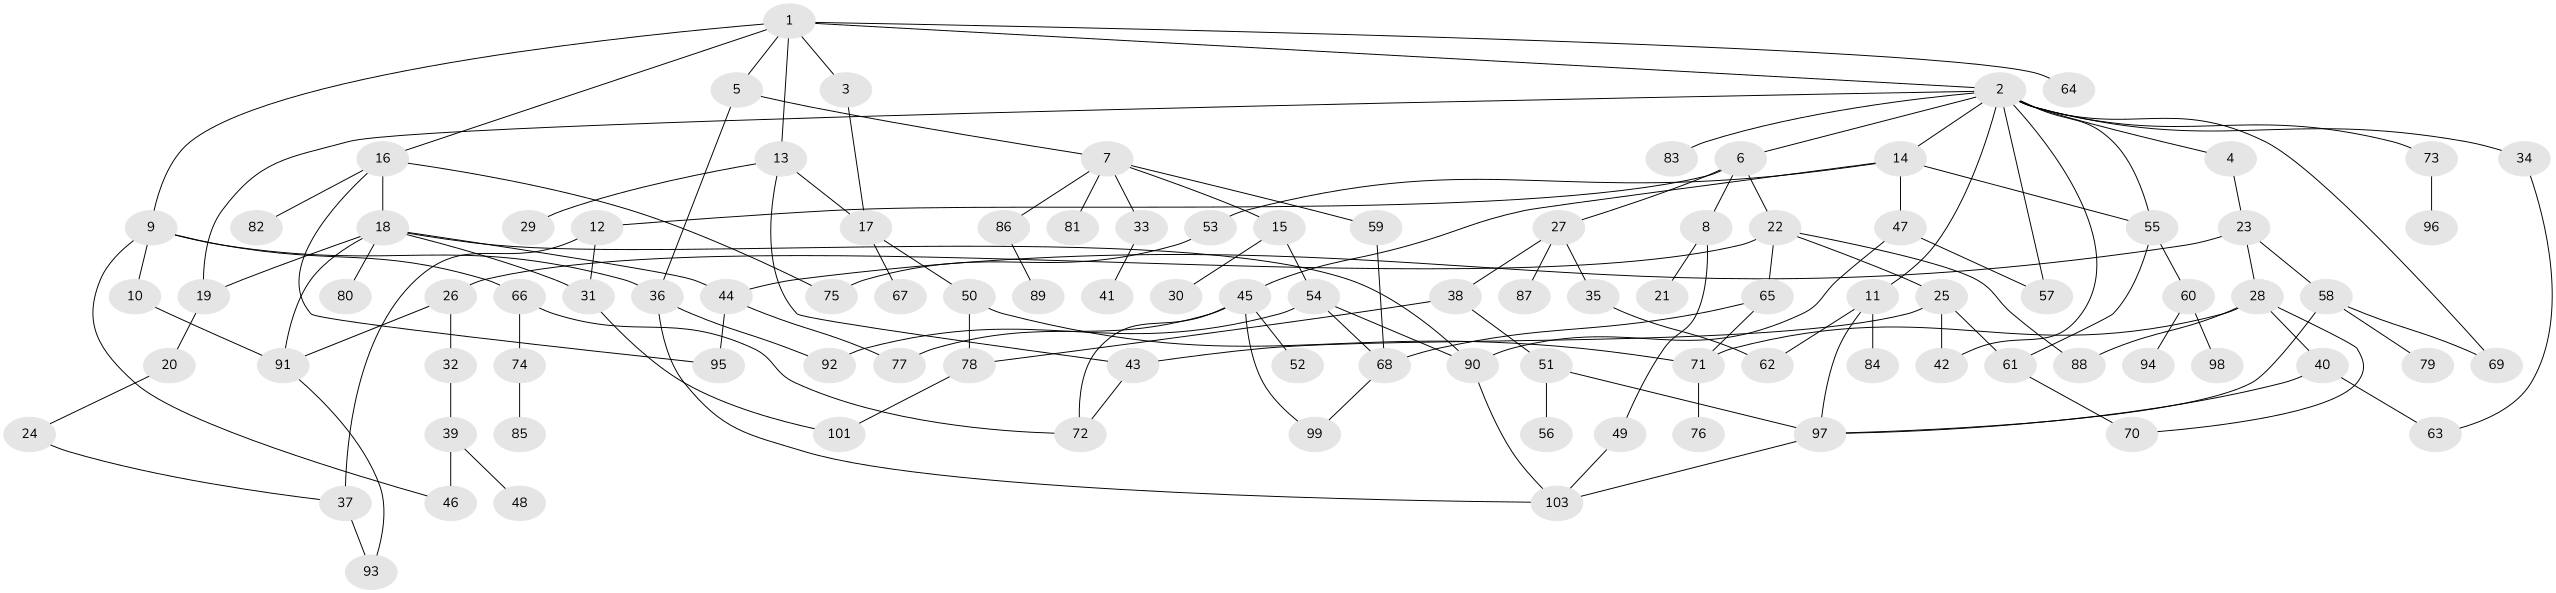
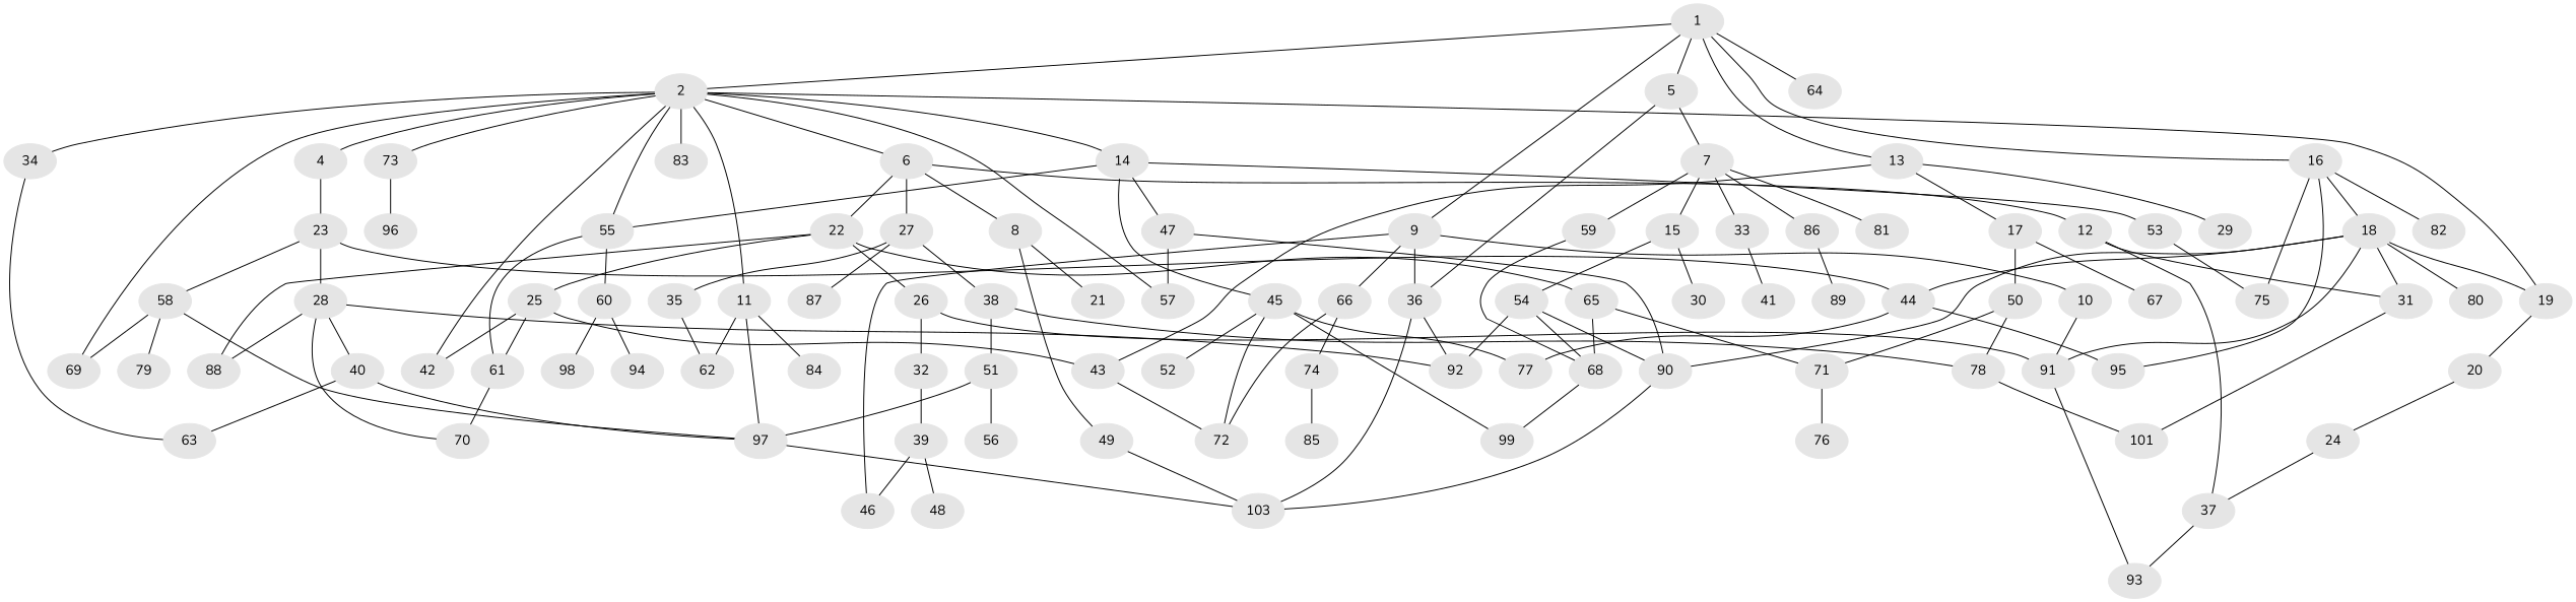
  graph {
    fontname=Nunito
    node [color=gray90 fontname=Nunito style=filled]
    edge [fontname=Nunito]
    1
    2
-   3
    5
    9
    13
    16
    64
    4
    6
    11
    14
    19
    34
    42
    55
    57
    69
    73
    83
    17
    7
    36
    10
    46
    66
    29
    43
    18
    75
    82
    95
    23
    8
    12
    22
    27
    84
    97
    62
    45
    47
    53
    20
    63
    61
    60
    96
    50
    67
    28
    44
    58
    15
    33
    59
    81
    86
    74
    85
    21
    49
    31
    37
    25
    26
    65
    88
    35
    38
    87
    30
    54
    41
    68
    89
    n77 [label=103]
    91
    92
    72
    93
    101
    77
    52
    99
    90
    80
    78
    71
    24
    32
    40
    70
    79
    39
    51
    48
    56
    76
    94
    98
    1 -- 2
-   1 -- 3
    1 -- 5
    1 -- 9
    1 -- 13
    1 -- 16
    1 -- 64
    2 -- 4
    2 -- 6
    2 -- 11
    2 -- 14
    2 -- 19
    2 -- 34
    2 -- 42
    2 -- 55
    2 -- 57
    2 -- 69
    2 -- 73
    2 -- 83
-   3 -- 17
    5 -- 7
    5 -- 36
    9 -- 36
    9 -- 10
    9 -- 46
    9 -- 66
    13 -- 17
    13 -- 29
    13 -- 43
    16 -- 18
    16 -- 75
    16 -- 82
    16 -- 95
    4 -- 23
    6 -- 8
    6 -- 12
    6 -- 22
    6 -- 27
    11 -- 84
    11 -- 97
    11 -- 62
    14 -- 55
    14 -- 45
    14 -- 47
    14 -- 53
    19 -- 20
    34 -- 63
    55 -- 61
    55 -- 60
    73 -- 96
    17 -- 50
    17 -- 67
    7 -- 15
    7 -- 33
    7 -- 59
    7 -- 81
    7 -- 86
    36 -- n77
    36 -- 92
    10 -- 91
    66 -- 74
    66 -- 72
    43 -- 72
    18 -- 19
    18 -- 44
    18 -- 31
    18 -- 91
    18 -- 90
    18 -- 80
    23 -- 28
    23 -- 44
    23 -- 58
    8 -- 21
    8 -- 49
    12 -- 31
    12 -- 37
    22 -- 25
    22 -- 26
    22 -- 65
    22 -- 88
    27 -- 35
    27 -- 38
    27 -- 87
    97 -- n77
    45 -- 72
    45 -- 77
    45 -- 52
    45 -- 99
    47 -- 57
    47 -- 90
    53 -- 75
    20 -- 24
    61 -- 70
    60 -- 94
    60 -- 98
    50 -- 78
    50 -- 71
    28 -- 88
-   28 -- 71
+   28 -- 92
    28 -- 40
    28 -- 70
    44 -- 95
    44 -- 77
    58 -- 69
    58 -- 97
    58 -- 79
    15 -- 30
    15 -- 54
    33 -- 41
    59 -- 68
    86 -- 89
    74 -- 85
    49 -- n77
    31 -- 101
    37 -- 93
    25 -- 42
    25 -- 43
    25 -- 61
    26 -- 91
    26 -- 32
    65 -- 68
    65 -- 71
    35 -- 62
    38 -- 78
    38 -- 51
    54 -- 68
    54 -- 92
    54 -- 90
    68 -- 99
    91 -- 93
    90 -- n77
    78 -- 101
    71 -- 76
    24 -- 37
    32 -- 39
    40 -- 97
    40 -- 63
    39 -- 46
    39 -- 48
    51 -- 97
    51 -- 56
  }
